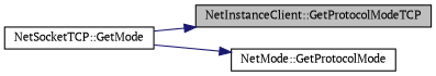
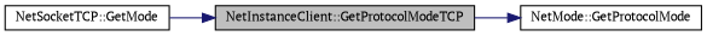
  digraph {
    fontname="PT Serif"
    rankdir=LR
    node [color=black fillcolor=white fontname="PT Serif" fontsize=10 shape=record style=filled]
    edge [arrowhead=normal color=midnightblue fontname="PT Serif" fontsize=10 labelfontname=FreeSans labelfontsize=10 style=solid]
    n1 [fillcolor=grey75 fontcolor=black height=0.2 label="NetInstanceClient::GetProtocolModeTCP" width=0.4]
    n2 [height=0.2 label="NetMode::GetProtocolMode" width=0.4]
    n3 [height=0.2 label="NetSocketTCP::GetMode" width=0.4]
-   n3 -> n2
+   n1 -> n2
    n3 -> n1
  }
